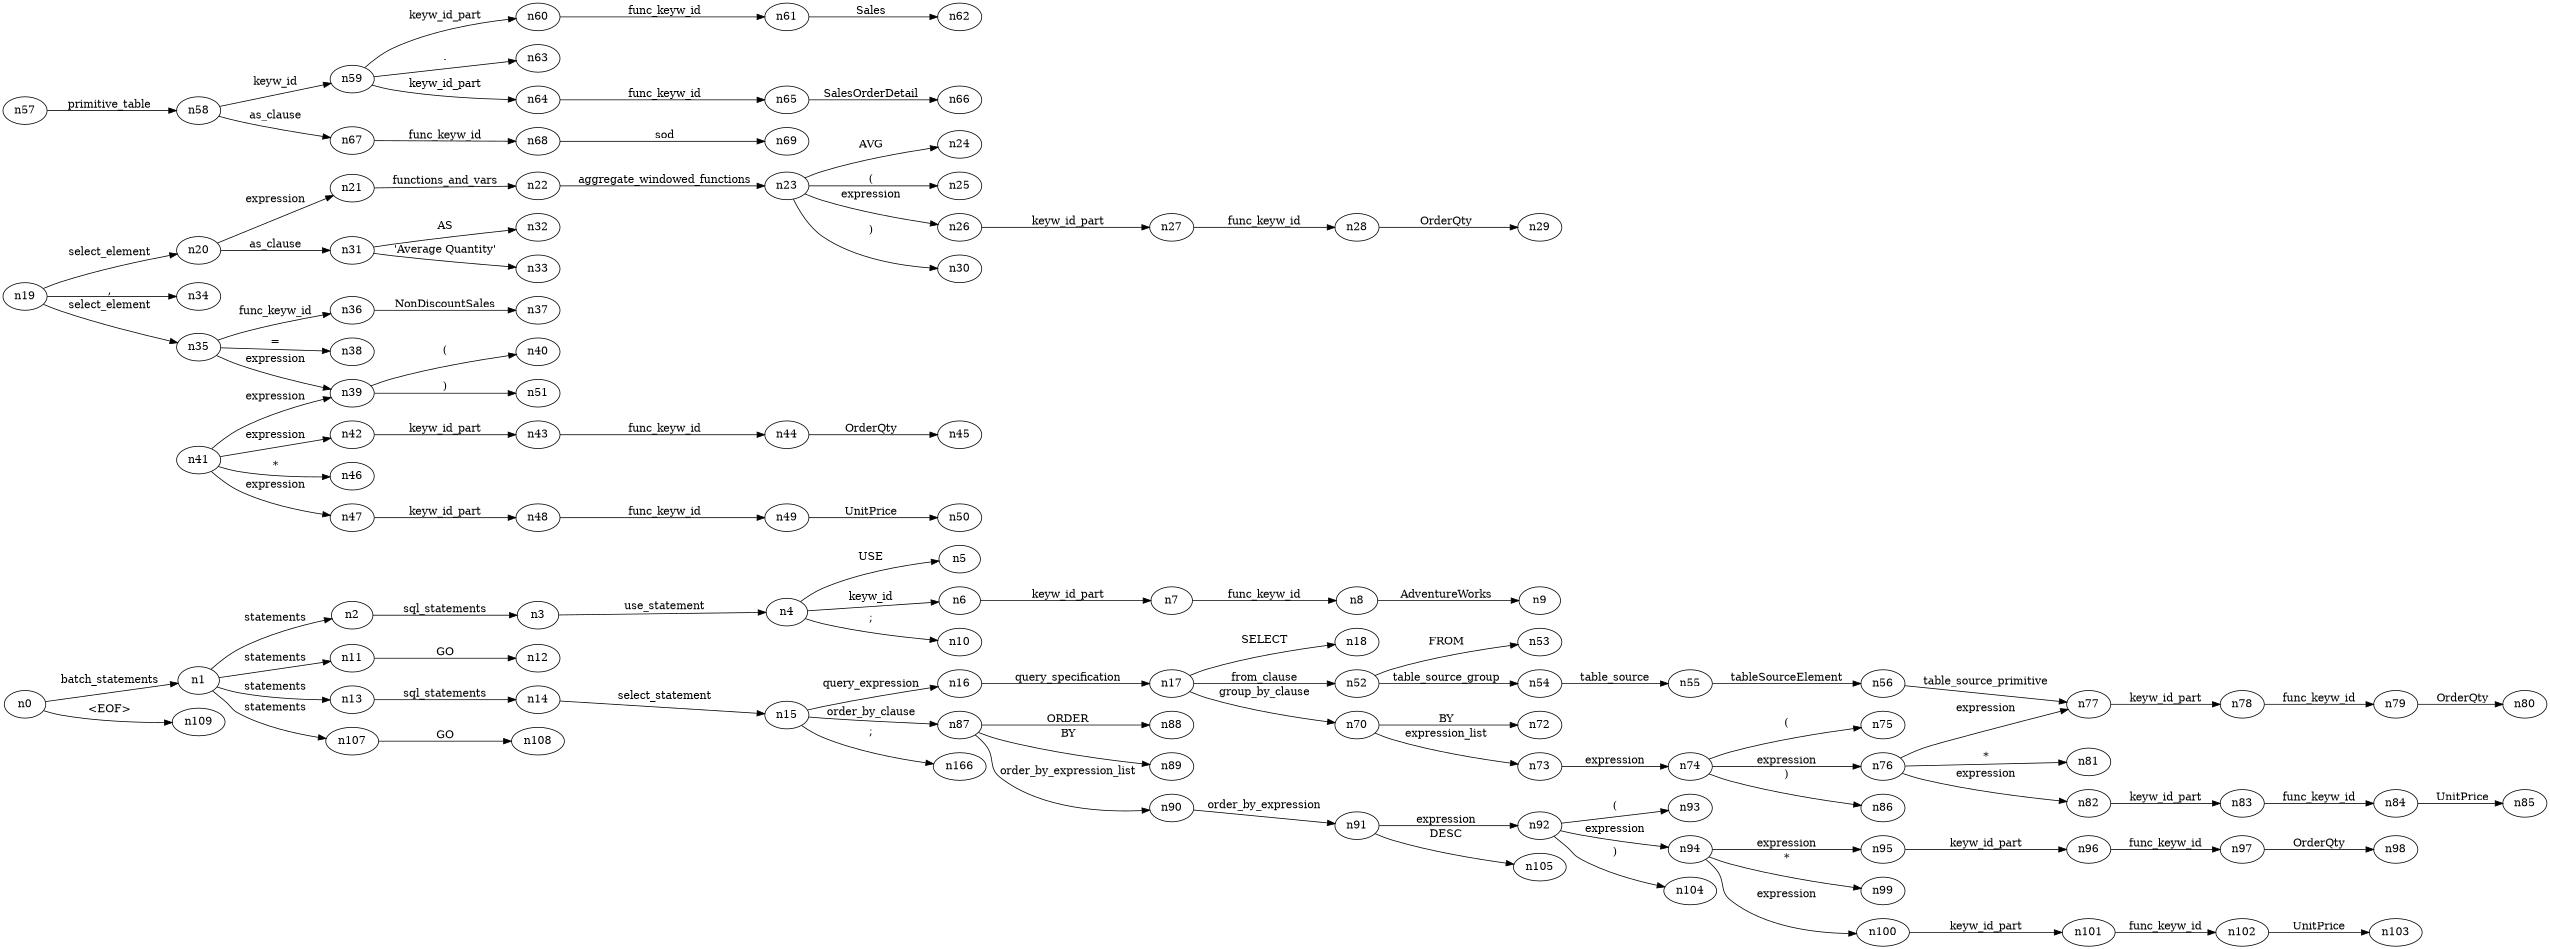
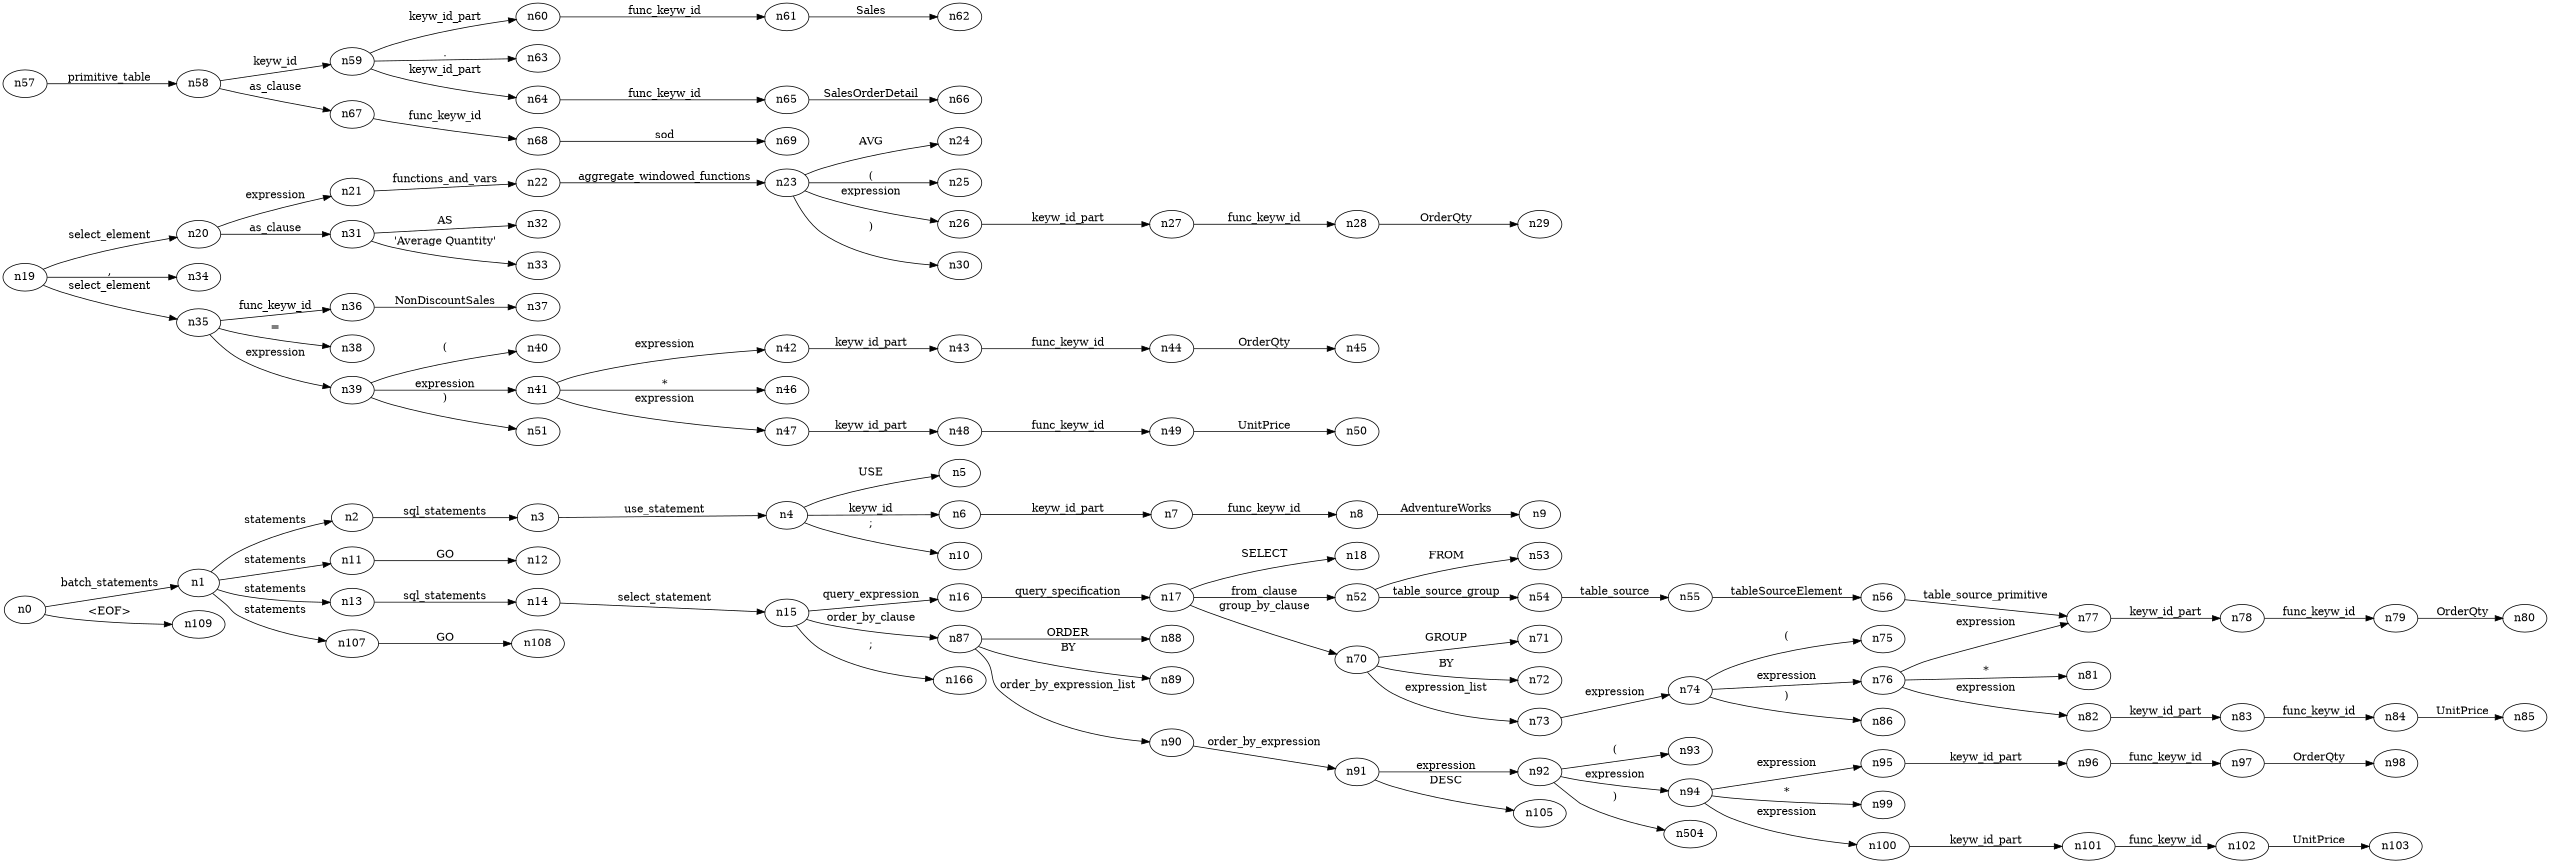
  digraph {
    rankdir=LR
    n0
    n1
    n109
    n2
    n11
    n13
    n107
    n3
    n12
    n14
    n108
    n4
    n5
    n6
    n10
    n7
    n8
    n9
    n15
    n16
    n87
    n106 [label=n166]
    n17
    n88
    n89
    n90
    n18
    n52
    n70
    n19
    n20
    n34
    n35
    n53
    n54
+   n71
    n72
    n73
    n21
    n31
    n36
    n38
    n39
    n22
    n32
    n33
    n23
    n24
    n25
    n26
    n30
    n27
    n28
    n29
    n37
    n40
    n41
    n51
    n42
    n46
    n47
    n43
    n48
    n44
    n45
    n49
    n50
    n55
    n56
    n77
    n57
    n58
    n59
    n67
    n60
    n63
    n64
    n68
    n61
    n65
    n62
    n66
    n69
    n74
    n75
    n76
    n86
    n81
    n82
    n78
    n83
    n79
    n80
    n84
    n85
    n91
    n92
    n105
    n93
    n94
-   n104
+   n104 [label=n504]
    n95
    n99
    n100
    n96
    n101
    n97
    n98
    n102
    n103
    n0 -> n1 [label=batch_statements]
    n0 -> n109 [label="<EOF>"]
    n1 -> n2 [label=statements]
    n1 -> n11 [label=statements]
    n1 -> n13 [label=statements]
    n1 -> n107 [label=statements]
    n2 -> n3 [label=sql_statements]
    n11 -> n12 [label=GO]
    n13 -> n14 [label=sql_statements]
    n107 -> n108 [label=GO]
    n3 -> n4 [label=use_statement]
    n14 -> n15 [label=select_statement]
    n4 -> n5 [label=USE]
    n4 -> n6 [label=keyw_id]
    n4 -> n10 [label=";"]
    n6 -> n7 [label=keyw_id_part]
    n7 -> n8 [label=func_keyw_id]
    n8 -> n9 [label=AdventureWorks]
    n15 -> n16 [label=query_expression]
    n15 -> n87 [label=order_by_clause]
    n15 -> n106 [label=";"]
    n16 -> n17 [label=query_specification]
    n87 -> n88 [label=ORDER]
    n87 -> n89 [label=BY]
    n87 -> n90 [label=order_by_expression_list]
    n17 -> n18 [label=SELECT]
    n17 -> n52 [label=from_clause]
    n17 -> n70 [label=group_by_clause]
    n90 -> n91 [label=order_by_expression]
    n52 -> n53 [label=FROM]
    n52 -> n54 [label=table_source_group]
+   n70 -> n71 [label=GROUP]
    n70 -> n72 [label=BY]
    n70 -> n73 [label=expression_list]
    n19 -> n20 [label=select_element]
    n19 -> n34 [label=","]
    n19 -> n35 [label=select_element]
    n20 -> n21 [label=expression]
    n20 -> n31 [label=as_clause]
    n35 -> n36 [label=func_keyw_id]
    n35 -> n38 [label="="]
    n35 -> n39 [label=expression]
    n54 -> n55 [label=table_source]
    n73 -> n74 [label=expression]
    n21 -> n22 [label=functions_and_vars]
    n31 -> n32 [label=AS]
    n31 -> n33 [label="'Average Quantity'"]
    n36 -> n37 [label=NonDiscountSales]
    n39 -> n40 [label="("]
-   n41 -> n39 [label=expression]
+   n39 -> n41 [label=expression]
    n39 -> n51 [label=")"]
    n22 -> n23 [label=aggregate_windowed_functions]
    n23 -> n24 [label=AVG]
    n23 -> n25 [label="("]
    n23 -> n26 [label=expression]
    n23 -> n30 [label=")"]
    n26 -> n27 [label=keyw_id_part]
    n27 -> n28 [label=func_keyw_id]
    n28 -> n29 [label=OrderQty]
    n41 -> n42 [label=expression]
    n41 -> n46 [label="*"]
    n41 -> n47 [label=expression]
    n42 -> n43 [label=keyw_id_part]
    n47 -> n48 [label=keyw_id_part]
    n43 -> n44 [label=func_keyw_id]
    n48 -> n49 [label=func_keyw_id]
    n44 -> n45 [label=OrderQty]
    n49 -> n50 [label=UnitPrice]
    n55 -> n56 [label=tableSourceElement]
    n56 -> n77 [label=table_source_primitive]
    n77 -> n78 [label=keyw_id_part]
    n57 -> n58 [label=primitive_table]
    n58 -> n59 [label=keyw_id]
    n58 -> n67 [label=as_clause]
    n59 -> n60 [label=keyw_id_part]
    n59 -> n63 [label="."]
    n59 -> n64 [label=keyw_id_part]
    n67 -> n68 [label=func_keyw_id]
    n60 -> n61 [label=func_keyw_id]
    n64 -> n65 [label=func_keyw_id]
    n68 -> n69 [label=sod]
    n61 -> n62 [label=Sales]
    n65 -> n66 [label=SalesOrderDetail]
    n74 -> n75 [label="("]
    n74 -> n76 [label=expression]
    n74 -> n86 [label=")"]
    n76 -> n77 [label=expression]
    n76 -> n81 [label="*"]
    n76 -> n82 [label=expression]
    n82 -> n83 [label=keyw_id_part]
    n78 -> n79 [label=func_keyw_id]
    n83 -> n84 [label=func_keyw_id]
    n79 -> n80 [label=OrderQty]
    n84 -> n85 [label=UnitPrice]
    n91 -> n92 [label=expression]
    n91 -> n105 [label=DESC]
    n92 -> n93 [label="("]
    n92 -> n94 [label=expression]
    n92 -> n104 [label=")"]
    n94 -> n95 [label=expression]
    n94 -> n99 [label="*"]
    n94 -> n100 [label=expression]
    n95 -> n96 [label=keyw_id_part]
    n100 -> n101 [label=keyw_id_part]
    n96 -> n97 [label=func_keyw_id]
    n101 -> n102 [label=func_keyw_id]
    n97 -> n98 [label=OrderQty]
    n102 -> n103 [label=UnitPrice]
  }
